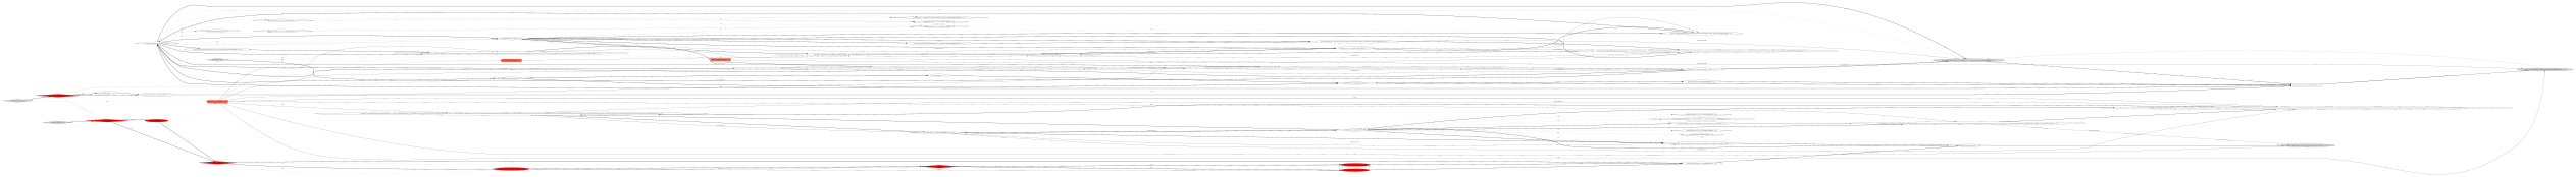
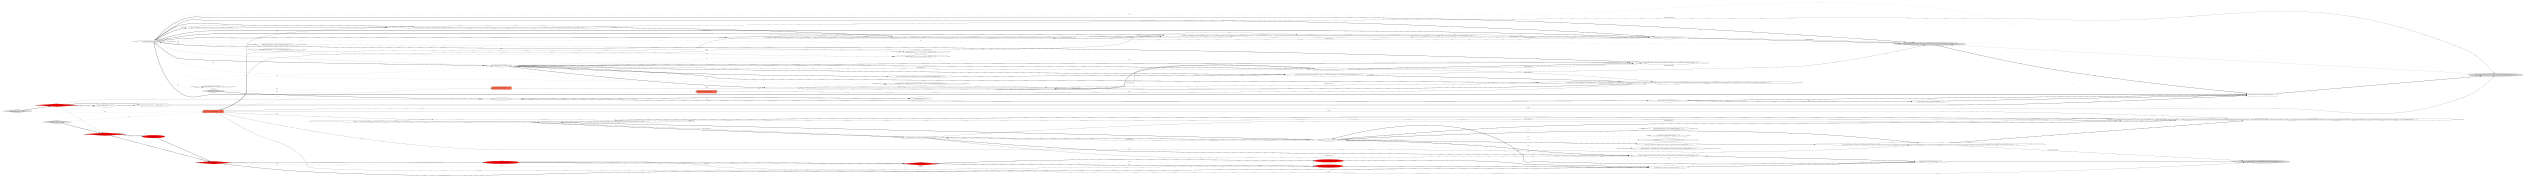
  digraph {
    fontname="IBM Plex Sans"
    rankdir=LR
    node [fillcolor=white fontname="IBM Plex Sans" shape=ellipse style=filled]
    edge [fontname="IBM Plex Sans" style=bold]
    n1 [label="handshake.getStatus() == Status.OK@@@29@@@['0', '0', '1']" shape=diamond]
    n2 [fillcolor=tomato label="boolean read@@@2@@@['0', '0', '1']" shape=box]
    n3 [label="{handshake = handshakeUnwrap(read)if (handshake.getStatus() == Status.OK) {if (handshakeStatus == HandshakeStatus.NEED_TASK) handshakeStatus = tasks()}if (handshake.getStatus() == Status.BUFFER_UNDERFLOW) {return SelectionKey.OP_READ}if (handshake.getStatus() == Status.BUFFER_OVERFLOW) {bufHandler.configureReadBufferForWrite()}{throw new IOException(sm.getString(\"channel.nio.ssl.unexpectedStatusDuringWrap\",handshakeStatus))}break}@@@27@@@['0', '0', '1']"]
    n4 [label="{handshakeStatus = tasks()break}@@@43@@@['0', '0', '1']"]
    n5 [label="handshake.getStatus() == Status.OK@@@17@@@['0', '0', '1']" shape=diamond]
    n6 [fillcolor=lightgray label="return handshakeComplete? 0: handshakeInternal(async)@@@84@@@['1', '0', '0']"]
    n7 [fillcolor=lightgray label="return handshakeComplete? 0: (SelectionKey.OP_WRITE | SelectionKey.OP_READ)@@@50@@@['1', '0', '1']"]
    n8 [label="SSLEngineResult handshake = null@@@5@@@['1', '0', '1']" shape=box]
    n9 [label="!handshakeComplete@@@6@@@['1', '0', '1']" shape=diamond]
    n10 [label="handshake.getStatus() == Status.OK@@@32@@@['1', '0', '0']" shape=diamond]
    n11 [label="handshake.getStatus() == Status.OK@@@55@@@['1', '0', '0']" shape=diamond]
    n12 [label="handshakeStatus@@@7@@@['0', '0', '1']" shape=diamond]
    n13 [label="{handshake = handshakeWrap()if (handshake.getStatus() == Status.OK) {if (handshakeStatus == HandshakeStatus.NEED_TASK) handshakeStatus = tasks()}{throw new IOException(sm.getString(\"channel.nio.ssl.unexpectedStatusDuringWrap\",handshake.getStatus()))}if (handshakeStatus != HandshakeStatus.NEED_UNWRAP || netOutBuffer.remaining() > 0) {if (async) {sc.write(netOutBuffer,socket,handshakeWriteCompletionHandler)}{try {sc.write(netOutBuffer).get(endpoint.getSoTimeout(),TimeUnit.MILLISECONDS)}catch (InterruptedException|ExecutionException|TimeoutException e) }return 1}}@@@30@@@['1', '0', '0']"]
    n14 [label="handshakeComplete@@@12@@@['1', '0', '0']" shape=diamond]
    n15 [label="handshakeStatus != HandshakeStatus.NEED_UNWRAP || (!flush(netOutBuffer))@@@23@@@['1', '0', '1']" shape=diamond]
    n16 [label="{handshake = handshakeUnwrap()if (handshake.getStatus() == Status.OK) {if (handshakeStatus == HandshakeStatus.NEED_TASK) handshakeStatus = tasks()}if (handshake.getStatus() == Status.BUFFER_UNDERFLOW) {if (async) {sc.read(netInBuffer,socket,handshakeReadCompletionHandler)}{try {sc.read(netInBuffer).get(endpoint.getSoTimeout(),TimeUnit.MILLISECONDS)}catch (InterruptedException|ExecutionException|TimeoutException e) }return 1}{throw new IOException(sm.getString(\"channel.nio.ssl.unexpectedStatusDuringUnwrap\",handshakeStatus))}break}@@@53@@@['1', '0', '0']"]
    n17 [label="{throw new IOException(sm.getString(\"channel.nio.ssl.notHandshaking\"))}@@@7@@@['1', '0', '0']"]
    n18 [label="{handshakeComplete = !netOutBuffer.hasRemaining()if (handshakeComplete) {return 0}{if (async) {sc.write(netOutBuffer,socket,handshakeWriteCompletionHandler)}{try {sc.write(netOutBuffer).get(endpoint.getSoTimeout(),TimeUnit.MILLISECONDS)}catch (InterruptedException|ExecutionException|TimeoutException e) }return 1}}@@@10@@@['1', '0', '0']"]
    n19 [label="{handshakeStatus = tasks()break}@@@77@@@['1', '0', '0']"]
    n20 [label="handshakeStatus@@@17@@@['0', '1', '0']" shape=diamond]
    n21 [label="{handshakeStatus = tasks()break}@@@88@@@['0', '1', '0']" shape=diamond]
    n22 [label="{throw new IOException(sm.getString(\"channel.nio.ssl.notHandshaking\"))}@@@18@@@['0', '1', '0']"]
    n23 [label="{handshake = handshakeUnwrap()if (handshake.getStatus() == Status.OK) {if (handshakeStatus == HandshakeStatus.NEED_TASK) handshakeStatus = tasks()}if (handshake.getStatus() == Status.BUFFER_UNDERFLOW) {if (async) {sc.read(netInBuffer,socket,handshakeReadCompletionHandler)}{try {sc.read(netInBuffer).get(endpoint.getSoTimeout(),TimeUnit.MILLISECONDS)}catch (InterruptedException|ExecutionException|TimeoutException e) }return 1}{throw new IOException(sm.getString(\"channel.nio.ssl.unexpectedStatusDuringUnwrap\",handshakeStatus))}break}@@@64@@@['0', '1', '0']"]
    n24 [label="handshakeStatus != HandshakeStatus.NEED_UNWRAP || netOutBuffer.remaining() > 0@@@49@@@['0', '1', '0']" shape=diamond]
    n25 [label="handshake.getStatus() == Status.OK@@@43@@@['0', '1', '0']" shape=diamond]
    n26 [label="{handshake = handshakeWrap()if (handshake.getStatus() == Status.OK) {if (handshakeStatus == HandshakeStatus.NEED_TASK) handshakeStatus = tasks()}{throw new IOException(sm.getString(\"channel.nio.ssl.unexpectedStatusDuringWrap\",handshake.getStatus()))}if (handshakeStatus != HandshakeStatus.NEED_UNWRAP || netOutBuffer.remaining() > 0) {if (async) {sc.write(netOutBuffer,socket,handshakeWriteCompletionHandler)}{try {sc.write(netOutBuffer).get(endpoint.getSoTimeout(),TimeUnit.MILLISECONDS)}catch (InterruptedException|ExecutionException|TimeoutException e) }return 1}}@@@41@@@['0', '1', '0']"]
    n27 [label="{handshakeComplete = !netOutBuffer.hasRemaining()if (handshakeComplete) {return 0}{if (async) {sc.write(netOutBuffer,socket,handshakeWriteCompletionHandler)}{try {sc.write(netOutBuffer).get(endpoint.getSoTimeout(),TimeUnit.MILLISECONDS)}catch (InterruptedException|ExecutionException|TimeoutException e) }return 1}}@@@21@@@['0', '1', '0']"]
    n28 [label="handshakeComplete@@@23@@@['0', '1', '0']" shape=diamond]
    n29 [label="throw new IllegalStateException(sm.getString(\"channel.nio.ssl.invalidStatus\",handshakeStatus))@@@92@@@['0', '1', '0']"]
    n30 [label="handshake.getStatus() == Status.OK@@@66@@@['0', '1', '0']" shape=diamond]
    n31 [fillcolor=lightgray label="return handshakeComplete? 0: handshakeInternal(async)@@@95@@@['0', '1', '0']"]
    n32 [label="!handshakeComplete@@@16@@@['0', '1', '0']" shape=diamond]
    n33 [label="return 0@@@3@@@['0', '0', '1']"]
    n34 [label="!flush(netOutBuffer)@@@4@@@['0', '0', '1']" shape=diamond]
    n35 [label="return SelectionKey.OP_WRITE@@@4@@@['0', '0', '1']"]
    n36 [label="return 0@@@3@@@['1', '0', '0']"]
    n37 [label="SSLEngineResult handshake = null@@@4@@@['1', '0', '0']"]
    n38 [fillcolor=red label="sniResult == 0@@@8@@@['0', '1', '0']" shape=diamond]
    n39 [fillcolor=red label="sniComplete = true@@@9@@@['0', '1', '0']"]
    n40 [fillcolor=red label="return sniResult@@@12@@@['0', '1', '0']"]
    n41 [label="SSLEngineResult handshake = null@@@15@@@['0', '1', '0']"]
    n42 [fillcolor=red label="handshakeComplete@@@3@@@['1', '0', '0']" shape=diamond]
    n43 [fillcolor=red label="handshakeComplete@@@3@@@['0', '1', '0']" shape=diamond]
    n44 [label="handshakeComplete@@@3@@@['0', '0', '1']" shape=diamond]
    n45 [fillcolor=red label="!sniComplete@@@6@@@['0', '1', '0']" shape=diamond]
    n46 [fillcolor=red label="return 0@@@4@@@['0', '1', '0']"]
    n47 [label="{handshakeComplete = !netOutBuffer.hasRemaining()return handshakeComplete? 0: SelectionKey.OP_WRITE}@@@11@@@['0', '0', '1']"]
    n48 [label="{handshake = handshakeWrap(write)if (handshake.getStatus() == Status.OK) {if (handshakeStatus == HandshakeStatus.NEED_TASK) handshakeStatus = tasks()}{throw new IOException(sm.getString(\"channel.nio.ssl.unexpectedStatusDuringWrap\",handshake.getStatus()))}if (handshakeStatus != HandshakeStatus.NEED_UNWRAP || (!flush(netOutBuffer))) {return SelectionKey.OP_WRITE}}@@@15@@@['0', '0', '1']"]
    n49 [label="{throw new IOException(sm.getString(\"channel.nio.ssl.notHandshaking\"))}@@@8@@@['0', '0', '1']"]
    n50 [label="throw new IllegalStateException(sm.getString(\"channel.nio.ssl.invalidStatus\",handshakeStatus))@@@47@@@['0', '0', '1']"]
    n51 [fillcolor=lightgray label="handshake['0', '0', '1']" shape=diamond]
    n52 [fillcolor=tomato label="boolean write@@@2@@@['0', '0', '1']" shape=box]
    n53 [fillcolor=red label="int sniResult = processSNI()@@@7@@@['0', '1', '0']"]
    n54 [fillcolor=lightgray label="handshakeInternal['0', '1', '0']" shape=diamond]
    n55 [fillcolor=tomato label="boolean async@@@2@@@['1', '1', '0']" shape=box]
    n56 [fillcolor=lightgray label="handshakeInternal['1', '0', '0']" shape=diamond]
    n2 -> n3 [label=read style=solid]
    n3 -> n4
    n4 -> n3 [label=handshakeStatus style=solid]
    n4 -> n12 [label=handshakeStatus style=solid]
    n4 -> n48 [label=handshakeStatus style=solid]
    n4 -> n50
    n4 -> n50 [label=handshakeStatus style=solid]
    n6 -> n7 [label=0 style=dashed]
    n7 -> n8
    n8 -> n6
    n8 -> n9
    n8 -> n9 [label=true style=dotted]
    n9 -> n7
    n9 -> n7 [label=true style=dotted]
    n9 -> n10 [label=true style=dotted]
    n9 -> n11 [label=true style=dotted]
    n9 -> n12
    n9 -> n12 [label=true style=dotted]
    n9 -> n12 [label=0 style=dashed]
    n9 -> n13
    n9 -> n14 [label=true style=dotted]
    n9 -> n15 [label=true style=dotted]
    n9 -> n16
    n9 -> n17
    n9 -> n18
    n9 -> n19
    n10 -> n5 [label=0 style=dashed]
    n11 -> n1 [label=0 style=dashed]
    n12 -> n1 [label=true style=dotted]
    n12 -> n3
    n12 -> n4
    n12 -> n5 [label=true style=dotted]
    n12 -> n15 [label=true style=dotted]
    n12 -> n47
    n12 -> n48
    n12 -> n49
    n12 -> n50 [label=true style=dotted]
    n12 -> n50
    n13 -> n16 [label=handshakeStatus style=solid]
    n13 -> n16
    n16 -> n19
    n17 -> n18
    n18 -> n6 [label=handshakeComplete style=solid]
    n18 -> n13
    n19 -> n7 [label=handshakeStatus style=solid]
    n19 -> n7
    n19 -> n9 [label=handshakeStatus]
    n19 -> n13 [label=handshakeStatus style=solid]
    n19 -> n16 [label=handshakeStatus style=solid]
    n20 -> n21
    n20 -> n22
    n20 -> n23
    n20 -> n24 [label=true style=dotted]
    n20 -> n25 [label=true style=dotted]
    n20 -> n26
    n20 -> n27
    n20 -> n28 [label=true style=dotted]
    n20 -> n29
    n20 -> n29 [label=true style=dotted]
    n20 -> n30 [label=true style=dotted]
    n21 -> n20 [label=handshakeStatus style=solid]
    n21 -> n23 [label=handshakeStatus style=solid]
    n21 -> n26 [label=handshakeStatus style=solid]
    n21 -> n29
    n21 -> n29 [label=handshakeStatus style=solid]
    n22 -> n27
    n23 -> n21
    n26 -> n23 [label=handshakeStatus style=solid]
    n26 -> n23
    n27 -> n26
    n27 -> n31 [label=handshakeComplete style=solid]
    n29 -> n32
    n32 -> n20
    n32 -> n20 [label=true style=dotted]
    n32 -> n31
-   n33 -> n34
    n34 -> n8
    n34 -> n35 [label=true style=dotted]
    n34 -> n35
    n35 -> n8
    n36 -> n37
    n37 -> n8
    n38 -> n39
    n38 -> n39 [label=true style=dotted]
    n38 -> n40 [label=false style=dotted]
    n38 -> n40
    n39 -> n41
    n40 -> n41
    n41 -> n32
    n42 -> n36 [label=true style=dotted]
    n42 -> n36
    n42 -> n37
    n42 -> n43 [label=0 style=dashed]
    n42 -> n44 [label=0 style=dashed]
    n43 -> n45
    n43 -> n46 [label=true style=dotted]
    n43 -> n46
    n44 -> n33
    n44 -> n33 [label=true style=dotted]
    n44 -> n34
    n45 -> n38 [label=true style=dotted]
    n45 -> n41
    n45 -> n53 [label=true style=dotted]
    n45 -> n53
    n46 -> n45
    n47 -> n7 [label=handshakeComplete style=solid]
    n47 -> n48
    n48 -> n3 [label=handshakeStatus style=solid]
    n48 -> n3
    n49 -> n47
    n50 -> n9
    n51 -> n2 [label=true style=dotted]
    n51 -> n44
    n51 -> n52 [label=true style=dotted]
    n52 -> n48 [label=write style=solid]
    n53 -> n38 [label=sniResult style=solid]
    n53 -> n38
    n53 -> n40 [label=sniResult style=solid]
    n54 -> n43
    n54 -> n55 [label=true style=dotted]
    n55 -> n2 [label=0 style=dashed]
    n55 -> n6 [label=async style=solid]
    n55 -> n13 [label=async style=solid]
    n55 -> n16 [label=async style=solid]
    n55 -> n18 [label=async style=solid]
    n55 -> n23 [label=async style=solid]
    n55 -> n26 [label=async style=solid]
    n55 -> n27 [label=async style=solid]
    n55 -> n31 [label=async style=solid]
    n56 -> n42
    n56 -> n55 [label=true style=dotted]
  }
